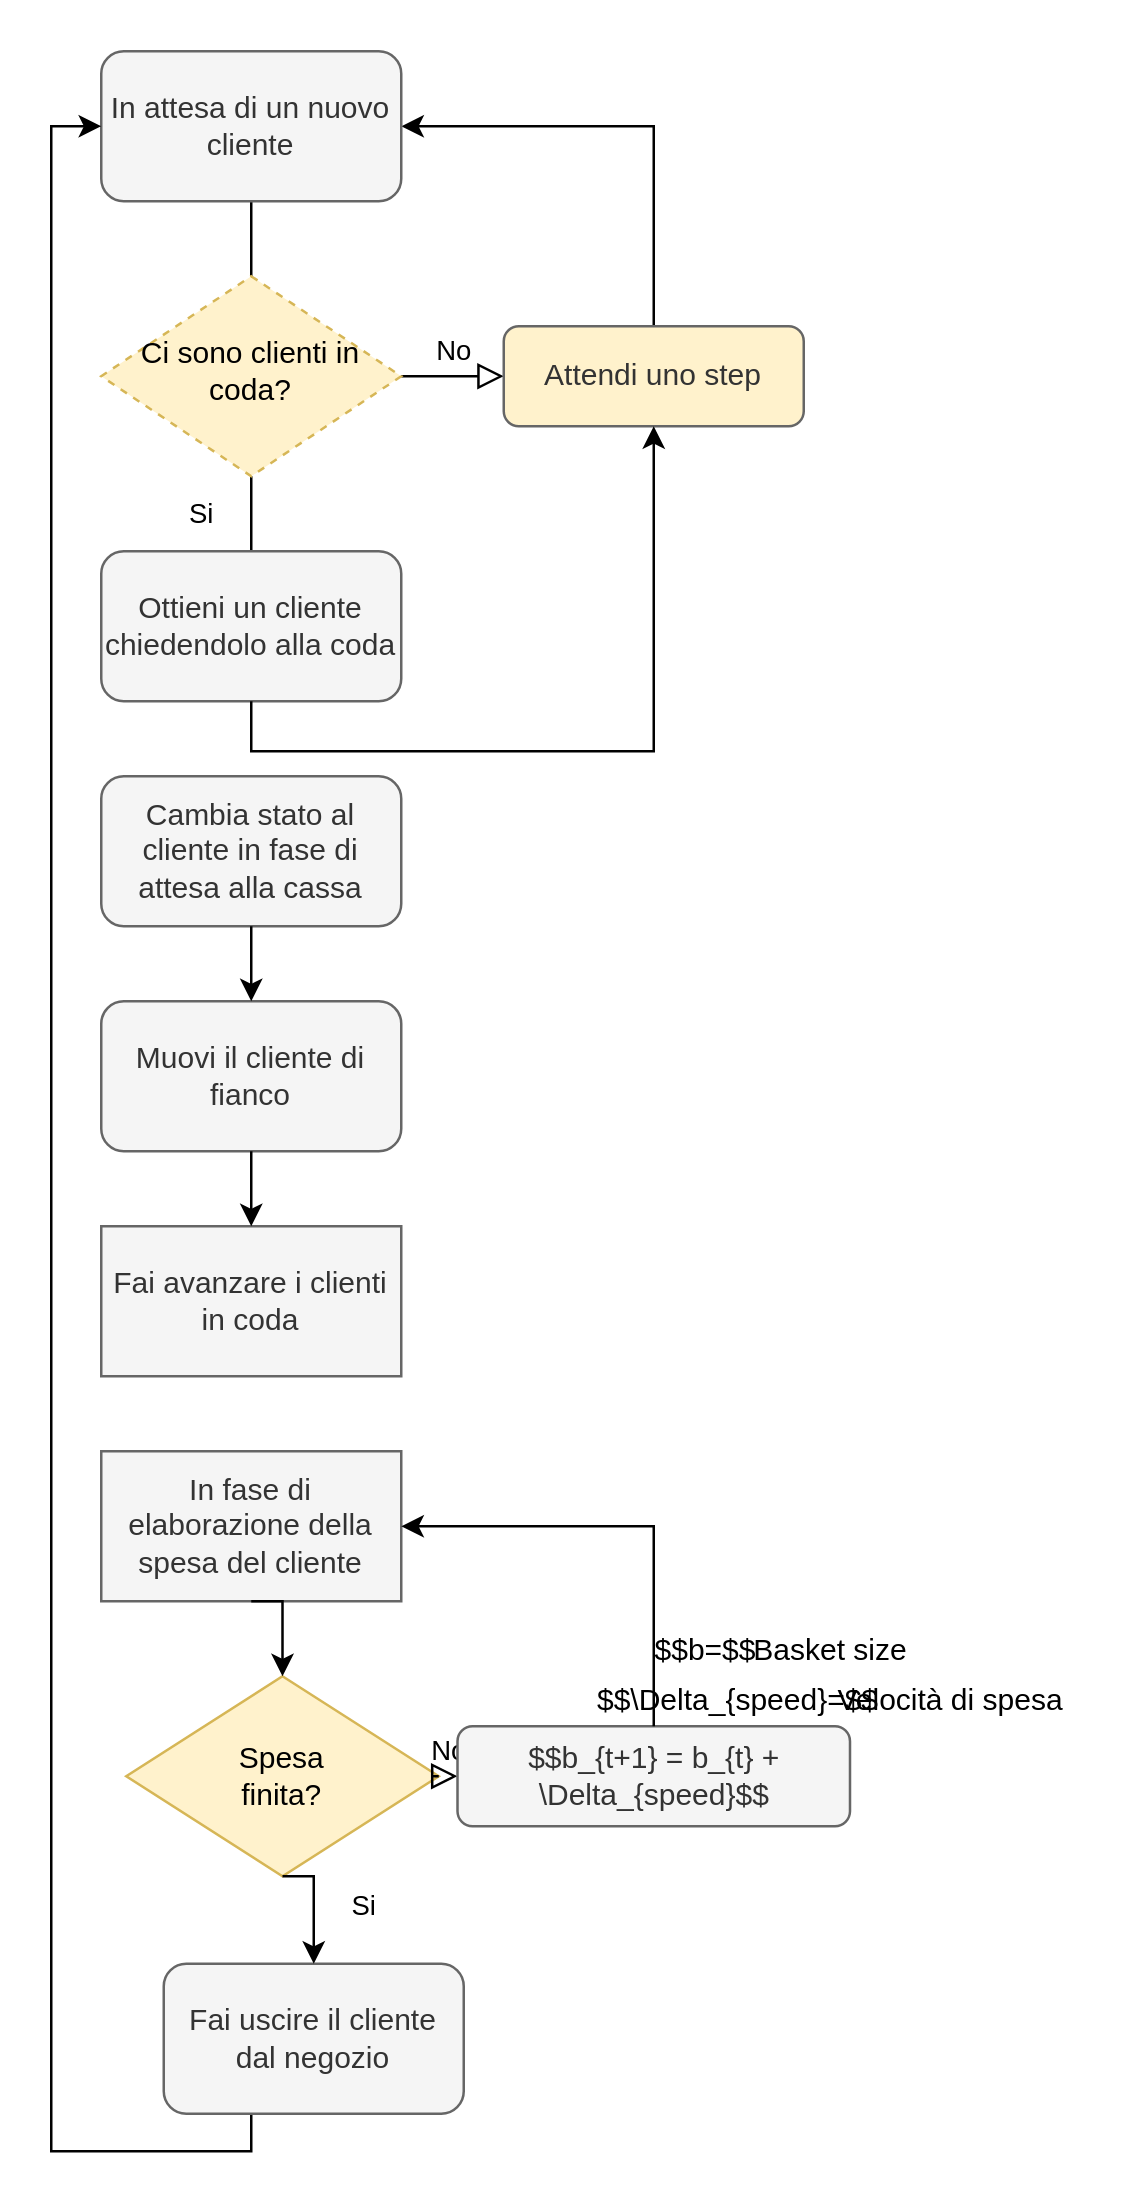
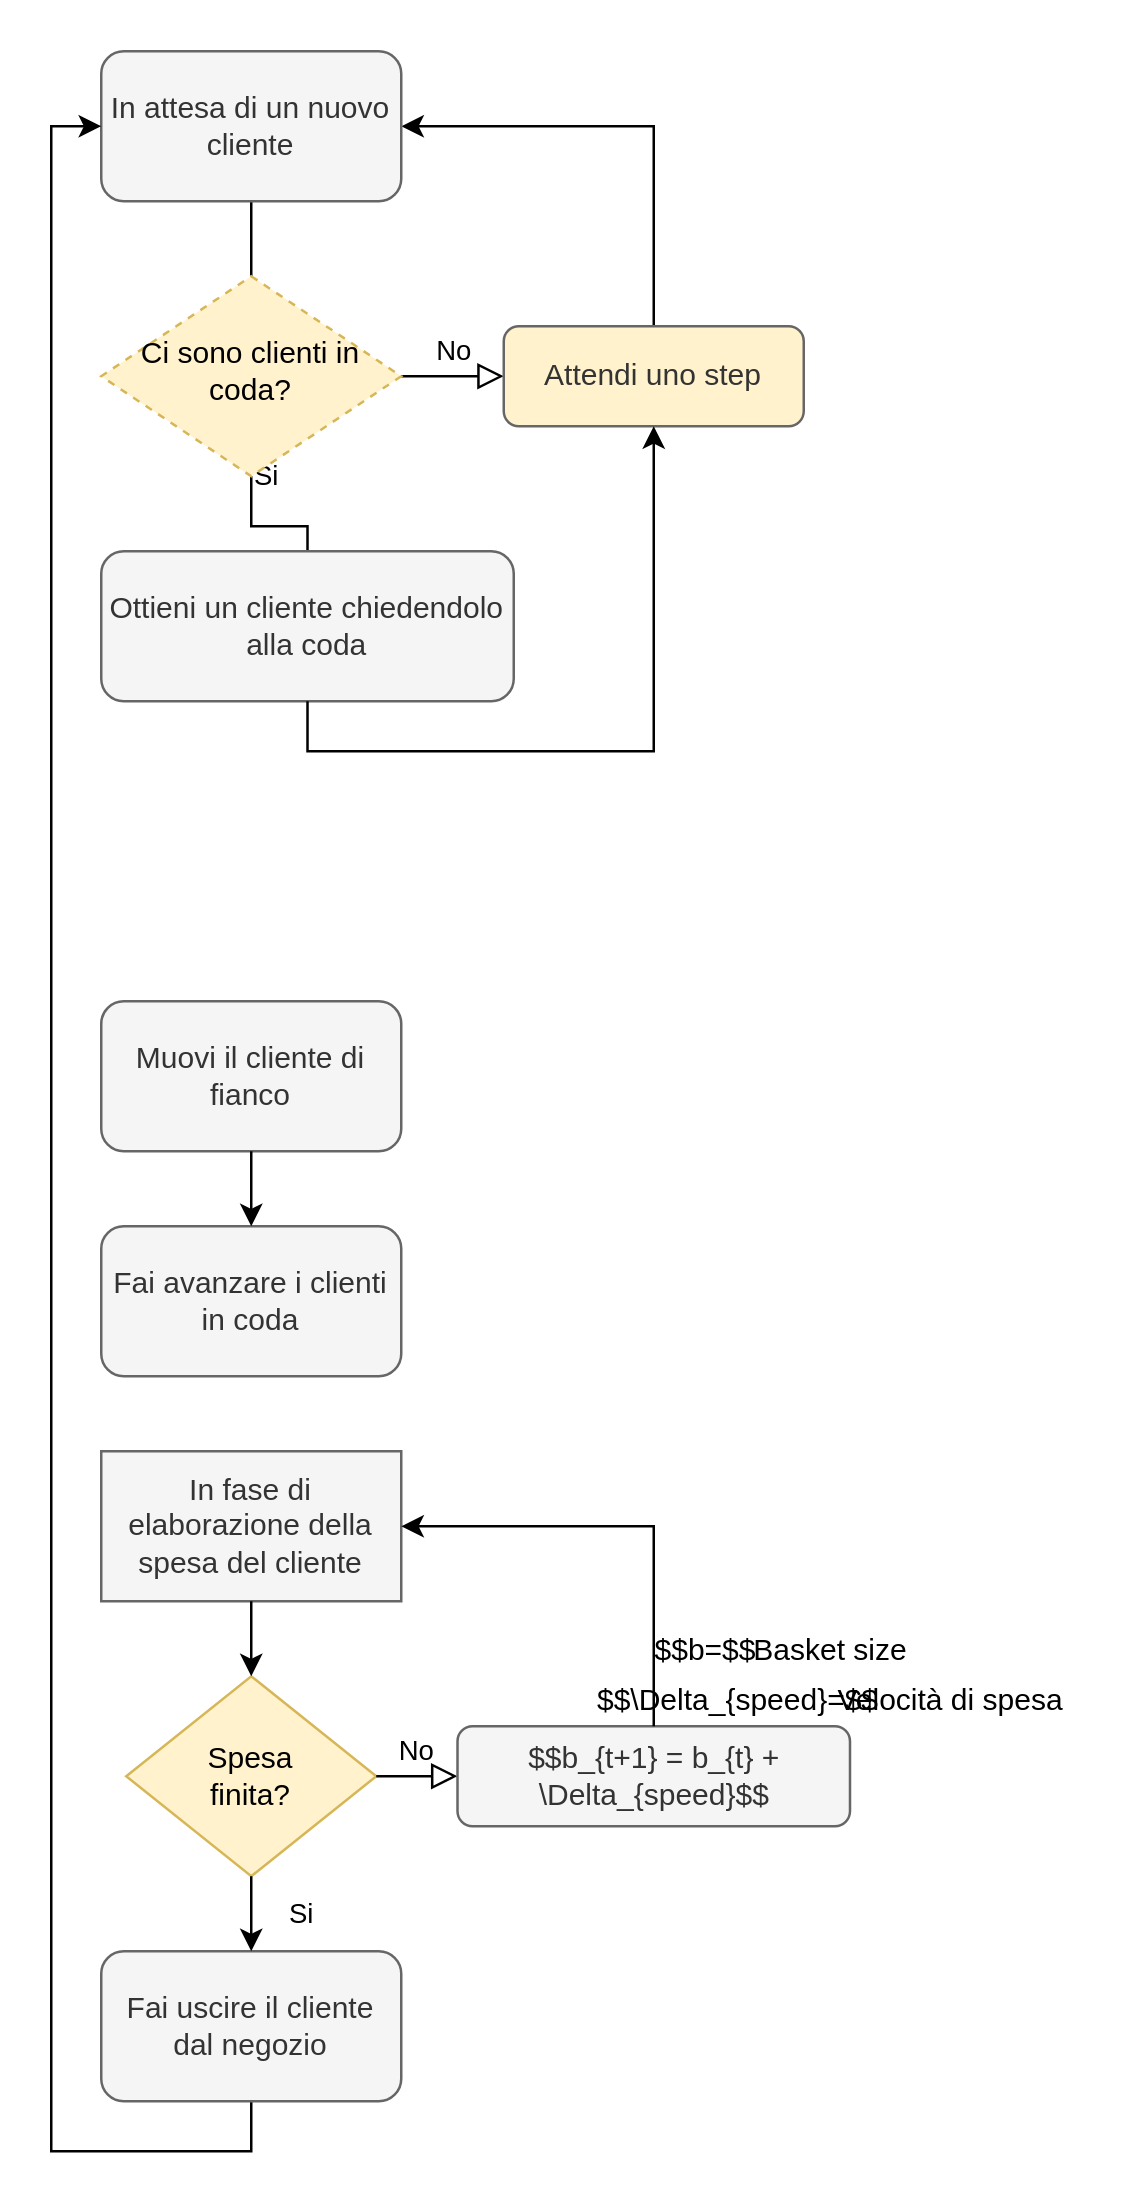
  <mxCell id="0" />
  <mxCell id="1" parent="0" />
  <mxCell id="2" value="" style="rounded=0;html=1;jettySize=auto;orthogonalLoop=1;fontSize=11;endArrow=none;endFill=0;endSize=8;strokeWidth=1;shadow=0;labelBackgroundColor=none;edgeStyle=orthogonalEdgeStyle;exitX=0.5;exitY=1;exitDx=0;exitDy=0;entryX=0.5;entryY=0;entryDx=0;entryDy=0;" parent="1" source="9" target="5" edge="1"><mxGeometry relative="1" as="geometry"><mxPoint x="100" y="80" as="sourcePoint" /><Array as="points" /></mxGeometry></mxCell>
  <mxCell id="3" value="Si" style="rounded=0;html=1;jettySize=auto;orthogonalLoop=1;fontSize=11;endArrow=none;endFill=0;endSize=8;strokeWidth=1;shadow=0;labelBackgroundColor=none;edgeStyle=orthogonalEdgeStyle;entryX=0.5;entryY=0;entryDx=0;entryDy=0;" parent="1" source="5" target="8" edge="1"><mxGeometry y="20" relative="1" as="geometry"><mxPoint as="offset" /><mxPoint x="100" y="250" as="targetPoint" /></mxGeometry></mxCell>
  <mxCell id="4" value="No" style="edgeStyle=orthogonalEdgeStyle;rounded=0;html=1;jettySize=auto;orthogonalLoop=1;fontSize=11;endArrow=block;endFill=0;endSize=8;strokeWidth=1;shadow=0;labelBackgroundColor=none;" parent="1" source="5" target="7" edge="1"><mxGeometry y="10" relative="1" as="geometry"><mxPoint as="offset" /></mxGeometry></mxCell>
  <mxCell id="5" value="&lt;font color=&quot;#000000&quot;&gt;Ci sono clienti in coda?&lt;/font&gt;" style="rhombus;whiteSpace=wrap;html=1;shadow=0;fontFamily=Helvetica;fontSize=12;align=center;strokeWidth=1;spacing=6;spacingTop=-4;fillColor=#fff2cc;strokeColor=#d6b656;dashed=1;" parent="1" vertex="1"><mxGeometry y="110" width="120" height="80" as="geometry" x="40" /></mxCell>
  <mxCell id="6" style="edgeStyle=orthogonalEdgeStyle;rounded=0;orthogonalLoop=1;jettySize=auto;html=1;exitX=0.5;exitY=0;exitDx=0;exitDy=0;entryX=1;entryY=0.5;entryDx=0;entryDy=0;" parent="1" source="7" target="9" edge="1"><mxGeometry relative="1" as="geometry" /></mxCell>
  <mxCell id="7" value="Attendi uno step" style="rounded=1;whiteSpace=wrap;html=1;fontSize=12;glass=0;strokeWidth=1;shadow=0;fillColor=#fff2cc;strokeColor=#666666;fontColor=#333333;" parent="1" vertex="1"><mxGeometry x="201" y="130" width="120" height="40" as="geometry" /></mxCell>
- <mxCell id="8" value="Ottieni un cliente chiedendolo alla coda" style="rounded=1;whiteSpace=wrap;html=1;fillColor=#f5f5f5;strokeColor=#666666;fontColor=#333333;" parent="1" vertex="1"><mxGeometry y="220" width="120" height="60" as="geometry" x="40" /></mxCell>
+ <mxCell id="8" value="Ottieni un cliente chiedendolo alla coda" style="rounded=1;whiteSpace=wrap;html=1;fillColor=#f5f5f5;strokeColor=#666666;fontColor=#333333;" parent="1" vertex="1"><mxGeometry x="40" y="220" width="165" height="60" as="geometry" /></mxCell>
  <mxCell id="9" value="In attesa di un nuovo cliente" style="rounded=1;whiteSpace=wrap;html=1;fillColor=#f5f5f5;strokeColor=#666666;fontColor=#333333;" parent="1" vertex="1"><mxGeometry width="120" height="60" as="geometry" x="40" y="20" /></mxCell>
- <mxCell id="10" value="&lt;font color=&quot;#000000&quot;&gt;Spesa&lt;br&gt;finita?&lt;/font&gt;" style="rhombus;whiteSpace=wrap;html=1;fillColor=#fff2cc;strokeColor=#d6b656;" parent="1" vertex="1"><mxGeometry x="50" y="670" width="125" height="80" as="geometry" /></mxCell>
+ <mxCell id="10" value="&lt;font color=&quot;#000000&quot;&gt;Spesa&lt;br&gt;finita?&lt;/font&gt;" style="rhombus;whiteSpace=wrap;html=1;fillColor=#fff2cc;strokeColor=#d6b656;" parent="1" vertex="1"><mxGeometry x="50" y="670" width="100" height="80" as="geometry" /></mxCell>
  <mxCell id="11" value="No" style="edgeStyle=orthogonalEdgeStyle;rounded=0;html=1;jettySize=auto;orthogonalLoop=1;fontSize=11;endArrow=block;endFill=0;endSize=8;strokeWidth=1;shadow=0;labelBackgroundColor=none;exitX=1;exitY=0.5;exitDx=0;exitDy=0;entryX=0;entryY=0.5;entryDx=0;entryDy=0;" parent="1" source="10" target="12" edge="1"><mxGeometry y="10" relative="1" as="geometry"><mxPoint as="offset" /><mxPoint x="180" y="530" as="sourcePoint" /><mxPoint x="230" y="760" as="targetPoint" /></mxGeometry></mxCell>
  <mxCell id="12" value="$$b_{t+1} = b_{t} + \Delta_{speed}$$" style="rounded=1;whiteSpace=wrap;html=1;fontSize=12;glass=0;strokeWidth=1;shadow=0;fillColor=#f5f5f5;strokeColor=#666666;fontColor=#333333;" parent="1" vertex="1"><mxGeometry x="182.5" y="690" width="157" height="40" as="geometry" /></mxCell>
  <mxCell id="13" style="edgeStyle=orthogonalEdgeStyle;rounded=0;orthogonalLoop=1;jettySize=auto;html=1;exitX=0.5;exitY=1;exitDx=0;exitDy=0;" parent="1" source="8" target="7" edge="1"><mxGeometry relative="1" as="geometry" /></mxCell>
  <mxCell id="14" value="In fase di elaborazione della spesa del cliente" style="whiteSpace=wrap;html=1;fillColor=#f5f5f5;strokeColor=#666666;fontColor=#333333;rounded=0;" parent="1" vertex="1"><mxGeometry y="580" width="120" height="60" as="geometry" x="40" /></mxCell>
  <mxCell id="15" value="$$b=$$" style="text;html=1;strokeColor=none;fillColor=none;align=center;verticalAlign=middle;whiteSpace=wrap;rounded=0;" parent="1" vertex="1"><mxGeometry x="267" y="650" width="30" height="20" as="geometry" /></mxCell>
  <mxCell id="16" value="Basket size" style="text;html=1;strokeColor=none;fillColor=none;align=center;verticalAlign=middle;whiteSpace=wrap;rounded=0;" parent="1" vertex="1"><mxGeometry x="287" y="650" width="90" height="20" as="geometry" /></mxCell>
  <mxCell id="17" value="$$\Delta_{speed}=$$" style="text;html=1;strokeColor=none;fillColor=none;align=center;verticalAlign=middle;whiteSpace=wrap;rounded=0;" parent="1" vertex="1"><mxGeometry x="260" y="670" width="70" height="20" as="geometry" /></mxCell>
  <mxCell id="18" value="Velocità di spesa" style="text;html=1;strokeColor=none;fillColor=none;align=center;verticalAlign=middle;whiteSpace=wrap;rounded=0;" parent="1" vertex="1"><mxGeometry x="330" y="670" width="100" height="20" as="geometry" /></mxCell>
  <mxCell id="19" style="edgeStyle=orthogonalEdgeStyle;rounded=0;orthogonalLoop=1;jettySize=auto;html=1;startArrow=none;exitX=0.5;exitY=1;exitDx=0;exitDy=0;" parent="1" source="20" edge="1"><mxGeometry relative="1" as="geometry"><mxPoint x="110" y="950" as="sourcePoint" /><mxPoint y="50" as="targetPoint" x="40" /><Array as="points"><mxPoint x="100" y="860" /><mxPoint x="20" y="860" /><mxPoint x="20" y="50" /></Array></mxGeometry></mxCell>
- <mxCell id="20" value="Fai uscire il cliente dal negozio" style="rounded=1;whiteSpace=wrap;html=1;fillColor=#f5f5f5;strokeColor=#666666;fontColor=#333333;" parent="1" vertex="1"><mxGeometry x="65" y="785" width="120" height="60" as="geometry" /></mxCell>
+ <mxCell id="20" value="Fai uscire il cliente dal negozio" style="rounded=1;whiteSpace=wrap;html=1;fillColor=#f5f5f5;strokeColor=#666666;fontColor=#333333;" parent="1" vertex="1"><mxGeometry y="780" width="120" height="60" as="geometry" x="40" /></mxCell>
  <mxCell id="21" style="edgeStyle=orthogonalEdgeStyle;rounded=0;orthogonalLoop=1;jettySize=auto;html=1;exitX=0.5;exitY=1;exitDx=0;exitDy=0;entryX=0.5;entryY=0;entryDx=0;entryDy=0;" parent="1" source="14" target="10" edge="1"><mxGeometry relative="1" as="geometry"><mxPoint x="120" y="680" as="sourcePoint" /><mxPoint x="120" y="720" as="targetPoint" /></mxGeometry></mxCell>
  <mxCell id="22" style="edgeStyle=orthogonalEdgeStyle;rounded=0;orthogonalLoop=1;jettySize=auto;html=1;exitX=0.5;exitY=0;exitDx=0;exitDy=0;entryX=1;entryY=0.5;entryDx=0;entryDy=0;" parent="1" source="12" target="14" edge="1"><mxGeometry relative="1" as="geometry"><mxPoint x="130" y="690" as="sourcePoint" /><mxPoint x="130" y="730" as="targetPoint" /></mxGeometry></mxCell>
  <mxCell id="23" value="Si" style="edgeStyle=orthogonalEdgeStyle;rounded=0;orthogonalLoop=1;jettySize=auto;html=1;exitX=0.5;exitY=1;exitDx=0;exitDy=0;entryX=0.5;entryY=0;entryDx=0;entryDy=0;" parent="1" source="10" target="20" edge="1"><mxGeometry y="20" relative="1" as="geometry"><mxPoint as="offset" /><mxPoint x="120" y="1160" as="sourcePoint" /><mxPoint x="120" y="1210" as="targetPoint" /></mxGeometry></mxCell>
- <mxCell id="24" value="Cambia stato al cliente in fase di attesa alla cassa" style="rounded=1;whiteSpace=wrap;html=1;fillColor=#f5f5f5;strokeColor=#666666;fontColor=#333333;" parent="1" vertex="1"><mxGeometry y="310" width="120" height="60" as="geometry" x="40" /></mxCell>
  <mxCell id="25" value="Muovi il cliente di fianco" style="rounded=1;whiteSpace=wrap;html=1;fillColor=#f5f5f5;strokeColor=#666666;fontColor=#333333;" parent="1" vertex="1"><mxGeometry y="400" width="120" height="60" as="geometry" x="40" /></mxCell>
- <mxCell id="26" value="Fai avanzare i clienti in coda" style="whiteSpace=wrap;html=1;fillColor=#f5f5f5;strokeColor=#666666;fontColor=#333333;rounded=0;" parent="1" vertex="1"><mxGeometry y="490" width="120" height="60" as="geometry" x="40" /></mxCell>
- <mxCell id="27" style="edgeStyle=orthogonalEdgeStyle;rounded=0;orthogonalLoop=1;jettySize=auto;html=1;exitX=0.5;exitY=1;exitDx=0;exitDy=0;entryX=0.5;entryY=0;entryDx=0;entryDy=0;" parent="1" source="24" target="25" edge="1"><mxGeometry relative="1" as="geometry"><mxPoint x="110" y="330" as="sourcePoint" /><mxPoint x="110" y="430" as="targetPoint" /></mxGeometry></mxCell>
+ <mxCell id="26" value="Fai avanzare i clienti in coda" style="rounded=1;whiteSpace=wrap;html=1;fillColor=#f5f5f5;strokeColor=#666666;fontColor=#333333;" parent="1" vertex="1"><mxGeometry y="490" width="120" height="60" as="geometry" x="40" /></mxCell>
  <mxCell id="28" style="edgeStyle=orthogonalEdgeStyle;rounded=0;orthogonalLoop=1;jettySize=auto;html=1;exitX=0.5;exitY=1;exitDx=0;exitDy=0;entryX=0.5;entryY=0;entryDx=0;entryDy=0;" parent="1" source="25" target="26" edge="1"><mxGeometry relative="1" as="geometry"><mxPoint x="110" y="420" as="sourcePoint" /><mxPoint x="110" y="450" as="targetPoint" /></mxGeometry></mxCell>
